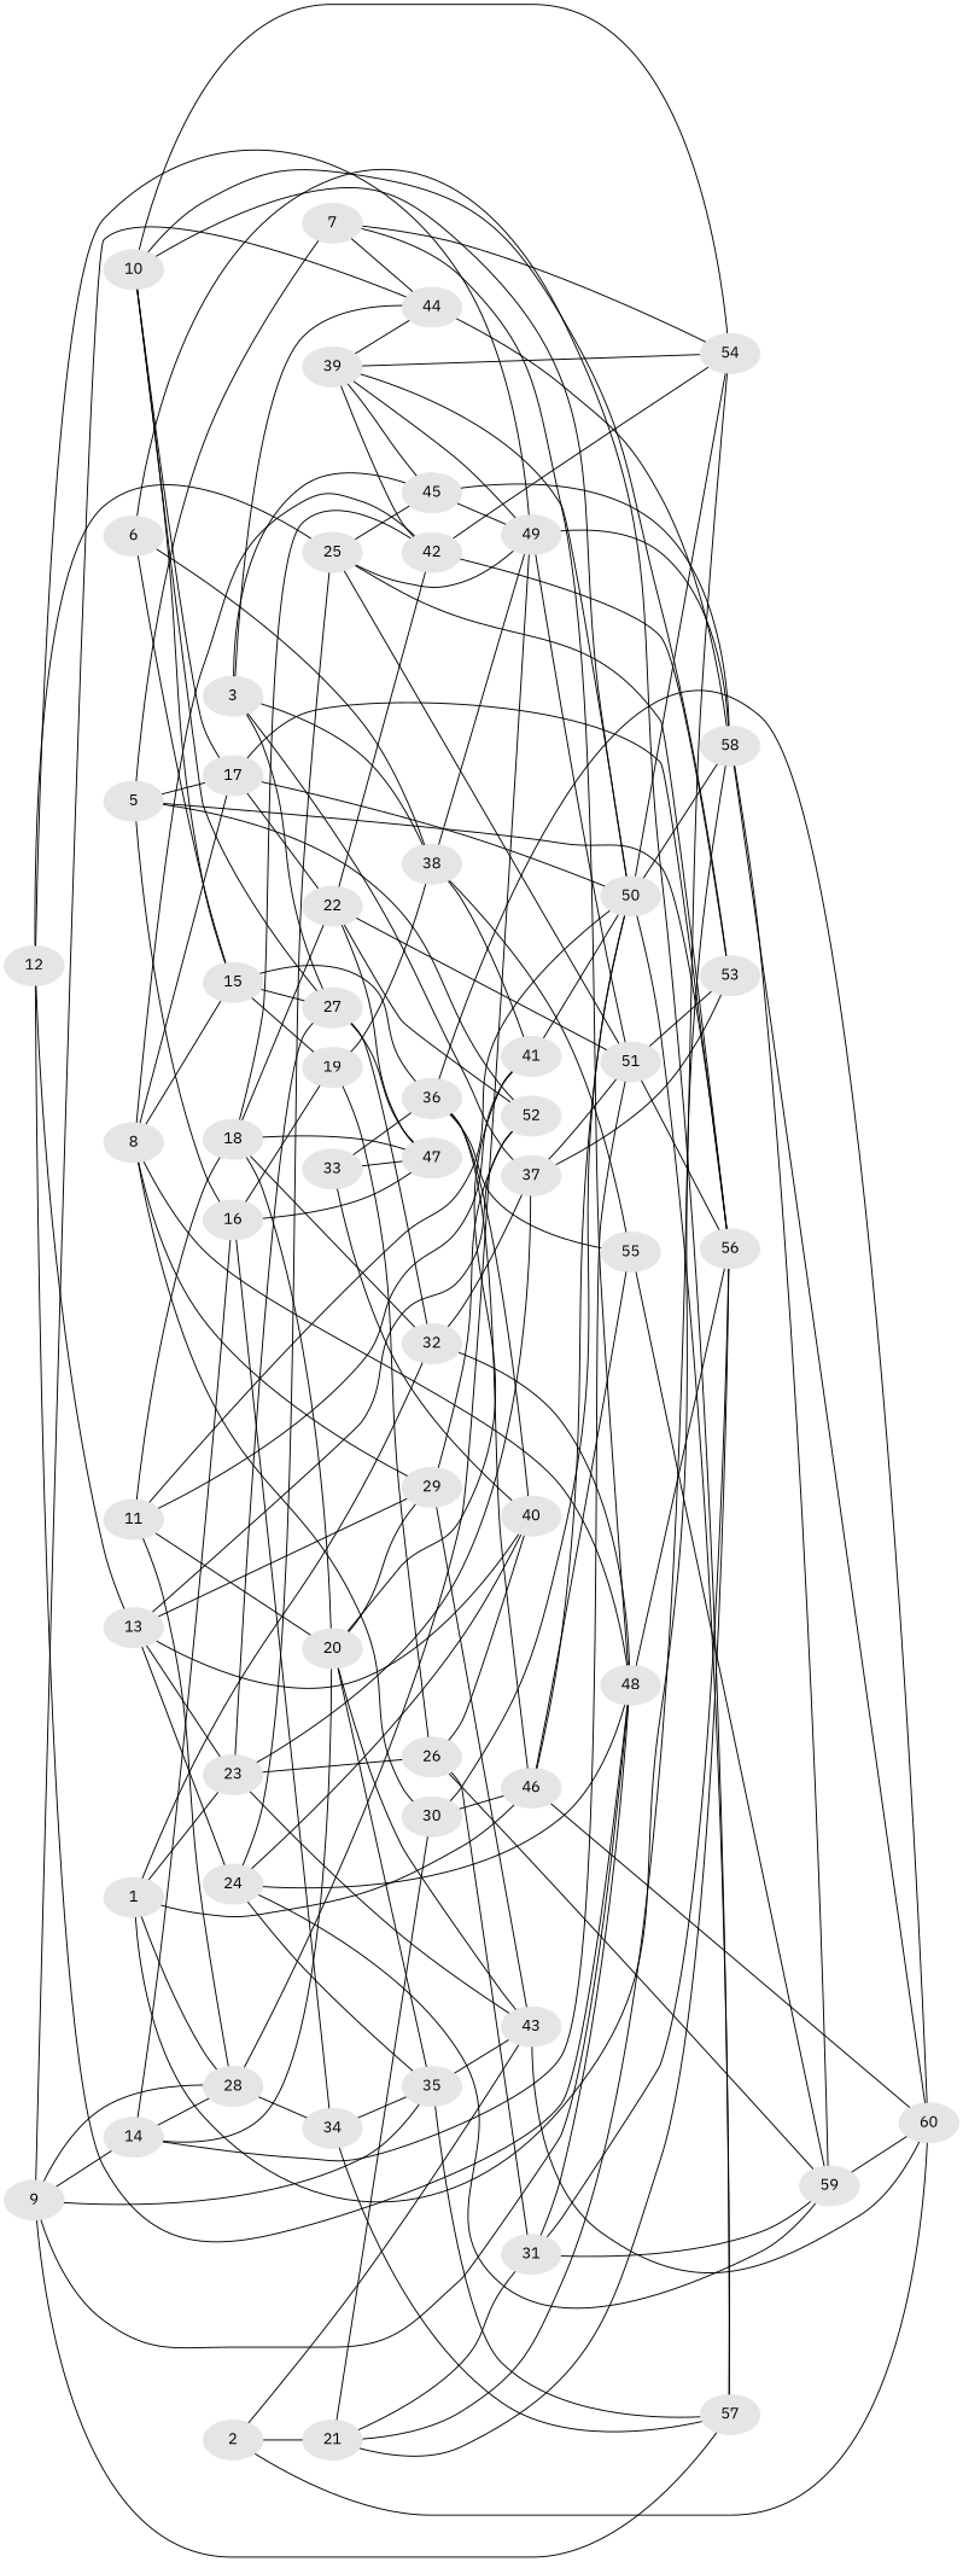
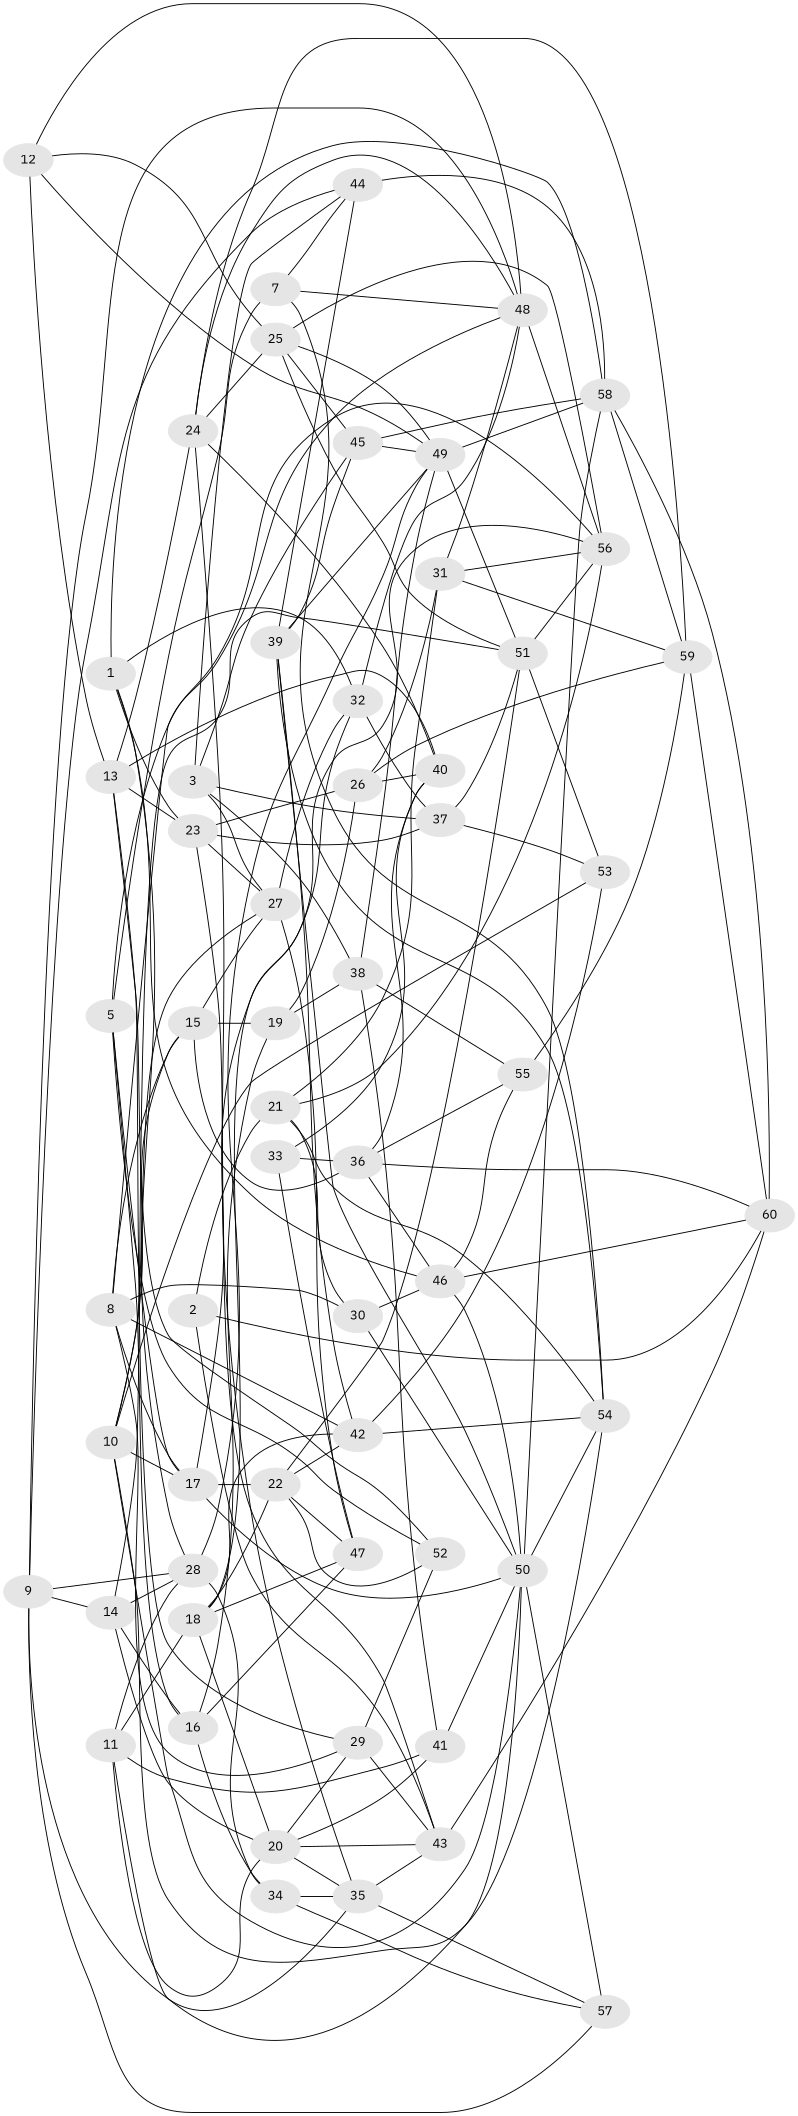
  graph {
    fontname="IBM Plex Sans"
    rankdir=LR
    node [color=gray90 fontname="IBM Plex Sans" style=filled]
    edge [fontname="IBM Plex Sans" weight=1.0]
    1
    23
    28
    32
    46
    58
    43
    27
    37
    26
    49
    34
    48
    60
    50
    55
    59
    2
    21
    56
    54
    30
    31
    3
    38
    44
    45
    47
    53
    51
    41
    14
    16
    20
    19
    33
    40
    36
    5
    7
    17
    52
    22
-   6
    15
    57
    8
    29
    42
    9
    35
    10
    11
    18
    12
    13
    25
    24
    39
    1 -- 23
    1 -- 28
    1 -- 32 [weight=2.0]
    1 -- 46
    1 -- 58
    23 -- 43
    23 -- 27
    23 -- 37
    23 -- 26
    28 -- 49
    28 -- 34
    32 -- 37
    32 -- 48
    46 -- 60
    46 -- 50
    46 -- 55
    58 -- 60
    58 -- 59
    43 -- 60
    27 -- 32
    27 -- 47
    37 -- 53
    37 -- 51 [weight=2.0]
    26 -- 59
    26 -- 31
    26 -- 40
    49 -- 58
    49 -- 51
    34 -- 57
    34 -- 35
    48 -- 56
    50 -- 58
    50 -- 54
    50 -- 57
    55 -- 59
    59 -- 60
    2 -- 43
    2 -- 60
    2 -- 21 [weight=2.0]
    21 -- 56
    21 -- 54
    21 -- 30
    21 -- 31
    30 -- 46
    30 -- 50
    31 -- 48
    31 -- 59
    31 -- 56 [weight=2.0]
    3 -- 27
    3 -- 37
    3 -- 38
    3 -- 44
    3 -- 45
    38 -- 49
    38 -- 55
    38 -- 41
    44 -- 58
    45 -- 58 [weight=2.0]
    45 -- 49
    51 -- 56
    51 -- 53
    41 -- 50
    14 -- 28
    14 -- 51
    14 -- 16
    14 -- 20
    16 -- 34
    16 -- 47 [weight=2.0]
    16 -- 19
    20 -- 43
    20 -- 41
    20 -- 29 [weight=2.0]
    20 -- 35
    19 -- 26 [weight=2.0]
    19 -- 38
    33 -- 47
    33 -- 40 [weight=2.0]
    33 -- 36
    36 -- 46
    36 -- 60
    36 -- 55
    36 -- 40
    5 -- 56
    5 -- 16
    5 -- 7 [weight=2.0]
    5 -- 17
    5 -- 52
    7 -- 48
    7 -- 54
    7 -- 44 [weight=2.0]
    17 -- 50
    17 -- 56
    17 -- 22
    22 -- 47
    22 -- 51
    22 -- 52
    22 -- 42
-   6 -- 38
-   6 -- 15
-   6 -- 57 [weight=2.0]
    15 -- 27
    15 -- 19
    15 -- 36
    8 -- 48
    8 -- 30
    8 -- 17
    8 -- 15
    8 -- 29
    8 -- 42
    29 -- 43
    29 -- 52
    42 -- 54
    42 -- 53
    9 -- 28
    9 -- 48
    9 -- 44
    9 -- 14
    9 -- 57
    9 -- 35
    35 -- 43
    35 -- 57
    10 -- 27
    10 -- 50
    10 -- 54
    10 -- 53
    10 -- 17
    10 -- 15
    11 -- 28 [weight=2.0]
    11 -- 50
    11 -- 41
    11 -- 20
    11 -- 18
    18 -- 32
    18 -- 47
    18 -- 20
    18 -- 22
    18 -- 42
    12 -- 49
    12 -- 48
    12 -- 13
    12 -- 25
    13 -- 23
    13 -- 40
    13 -- 52
    13 -- 29
    13 -- 24
    25 -- 49
    25 -- 56
    25 -- 45
    25 -- 51
    24 -- 48
    24 -- 59
    24 -- 40
    24 -- 35
    24 -- 25
    39 -- 49
    39 -- 50
    39 -- 54
    39 -- 44
    39 -- 45
    39 -- 42
  }
